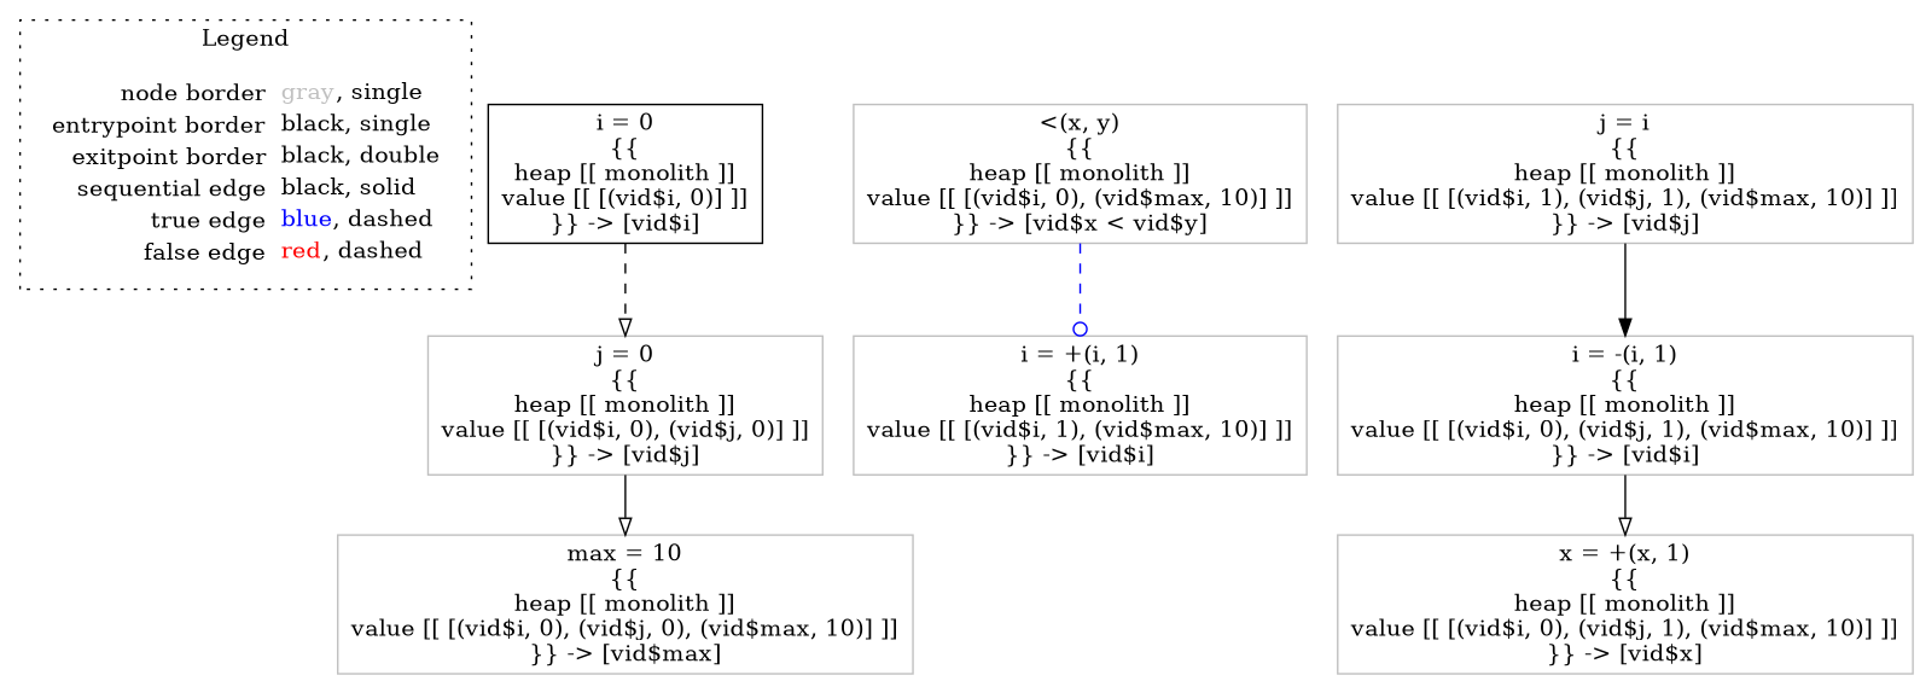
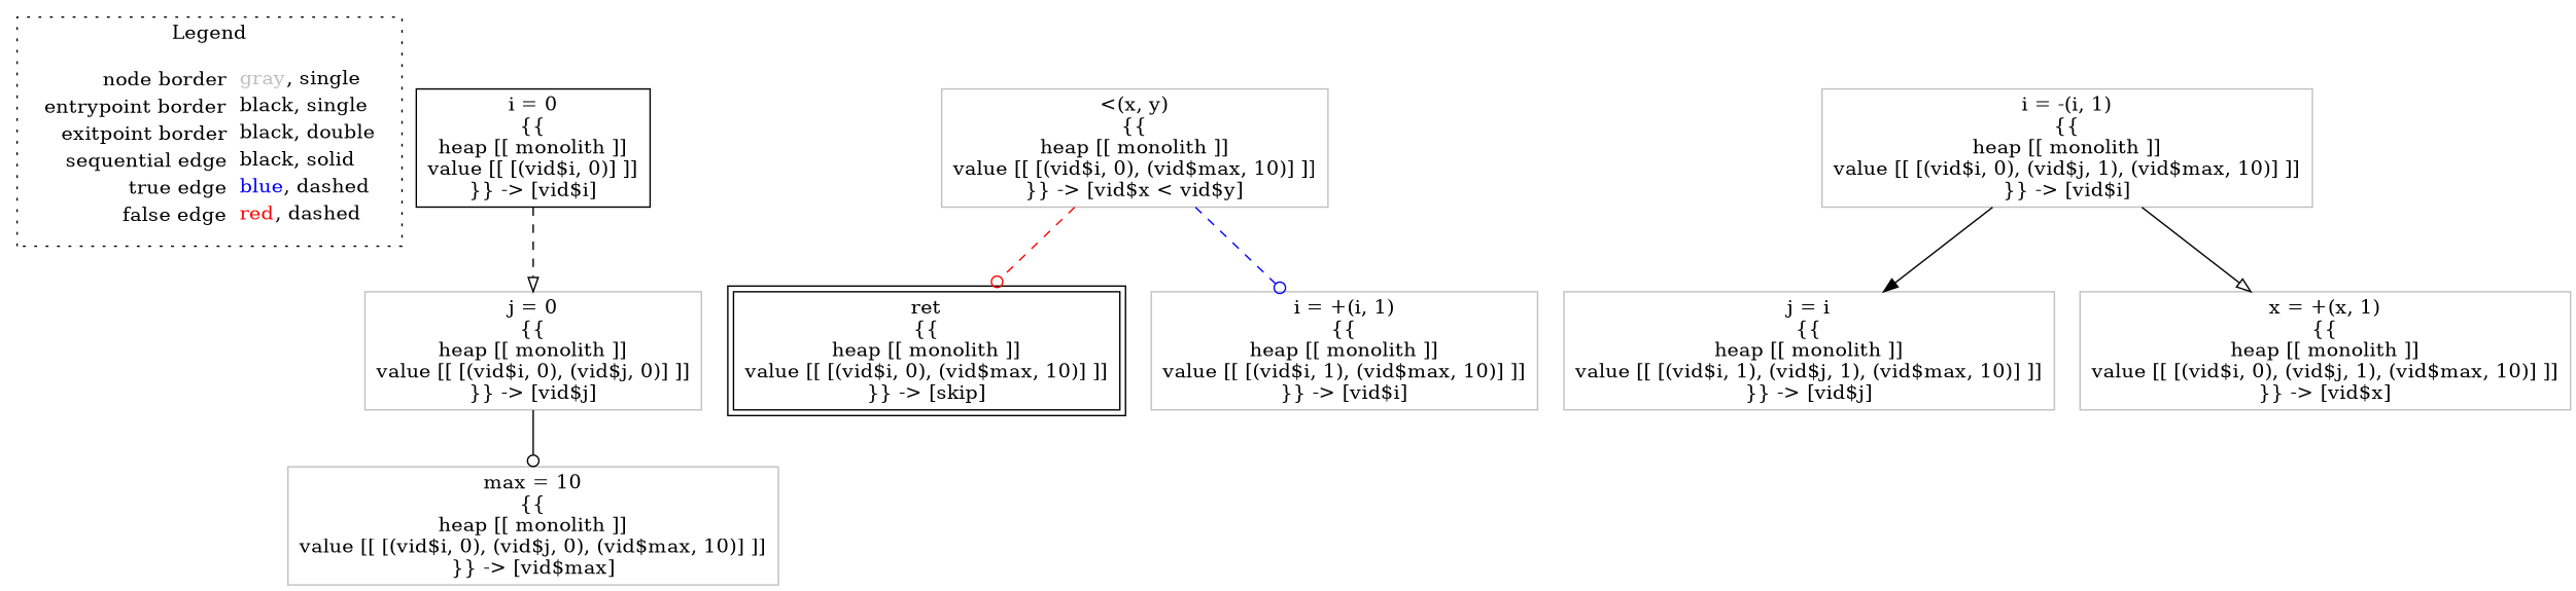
  digraph {
    node [shape=rect color=gray]
    edge [arrowhead=odot color=black]
    n1 [label=<<table border="0" cellpadding="2" cellspacing="0" cellborder="0"><tr><td align="right">node border&nbsp;</td><td align="left"><font color="gray">gray</font>, single</td></tr><tr><td align="right">entrypoint border&nbsp;</td><td align="left"><font color="black">black</font>, single</td></tr><tr><td align="right">exitpoint border&nbsp;</td><td align="left"><font color="black">black</font>, double</td></tr><tr><td align="right">sequential edge&nbsp;</td><td align="left"><font color="black">black</font>, solid</td></tr><tr><td align="right">true edge&nbsp;</td><td align="left"><font color="blue">blue</font>, dashed</td></tr><tr><td align="right">false edge&nbsp;</td><td align="left"><font color="red">red</font>, dashed</td></tr></table>> shape=plaintext color=""]
    n2 [color=black label=<i = 0<BR/>{{<BR/>heap [[ monolith ]]<BR/>value [[ [(vid$i, 0)] ]]<BR/>}} -&gt; [vid$i]>]
    n3 [label=<j = 0<BR/>{{<BR/>heap [[ monolith ]]<BR/>value [[ [(vid$i, 0), (vid$j, 0)] ]]<BR/>}} -&gt; [vid$j]>]
    n4 [label=<max = 10<BR/>{{<BR/>heap [[ monolith ]]<BR/>value [[ [(vid$i, 0), (vid$j, 0), (vid$max, 10)] ]]<BR/>}} -&gt; [vid$max]>]
+   n5 [color=black label=<ret<BR/>{{<BR/>heap [[ monolith ]]<BR/>value [[ [(vid$i, 0), (vid$max, 10)] ]]<BR/>}} -&gt; [skip]> peripheries=2]
    n6 [label=<i = +(i, 1)<BR/>{{<BR/>heap [[ monolith ]]<BR/>value [[ [(vid$i, 1), (vid$max, 10)] ]]<BR/>}} -&gt; [vid$i]>]
    n7 [label=<j = i<BR/>{{<BR/>heap [[ monolith ]]<BR/>value [[ [(vid$i, 1), (vid$j, 1), (vid$max, 10)] ]]<BR/>}} -&gt; [vid$j]>]
    n8 [label=<i = -(i, 1)<BR/>{{<BR/>heap [[ monolith ]]<BR/>value [[ [(vid$i, 0), (vid$j, 1), (vid$max, 10)] ]]<BR/>}} -&gt; [vid$i]>]
    n9 [label=<x = +(x, 1)<BR/>{{<BR/>heap [[ monolith ]]<BR/>value [[ [(vid$i, 0), (vid$j, 1), (vid$max, 10)] ]]<BR/>}} -&gt; [vid$x]>]
    n10 [label=<&lt;(x, y)<BR/>{{<BR/>heap [[ monolith ]]<BR/>value [[ [(vid$i, 0), (vid$max, 10)] ]]<BR/>}} -&gt; [vid$x &lt; vid$y]>]
    subgraph cluster_1 {
      label=Legend
      style=dotted
      n1
    }
    n2 -> n3 [arrowhead=onormal style=dashed]
-   n3 -> n4 [arrowhead=onormal]
-   n7 -> n8 [arrowhead=normal]
+   n3 -> n4
+   n8 -> n7 [arrowhead=normal]
    n8 -> n9 [arrowhead=onormal]
+   n10 -> n5 [color=red style=dashed]
    n10 -> n6 [color=blue style=dashed]
  }
